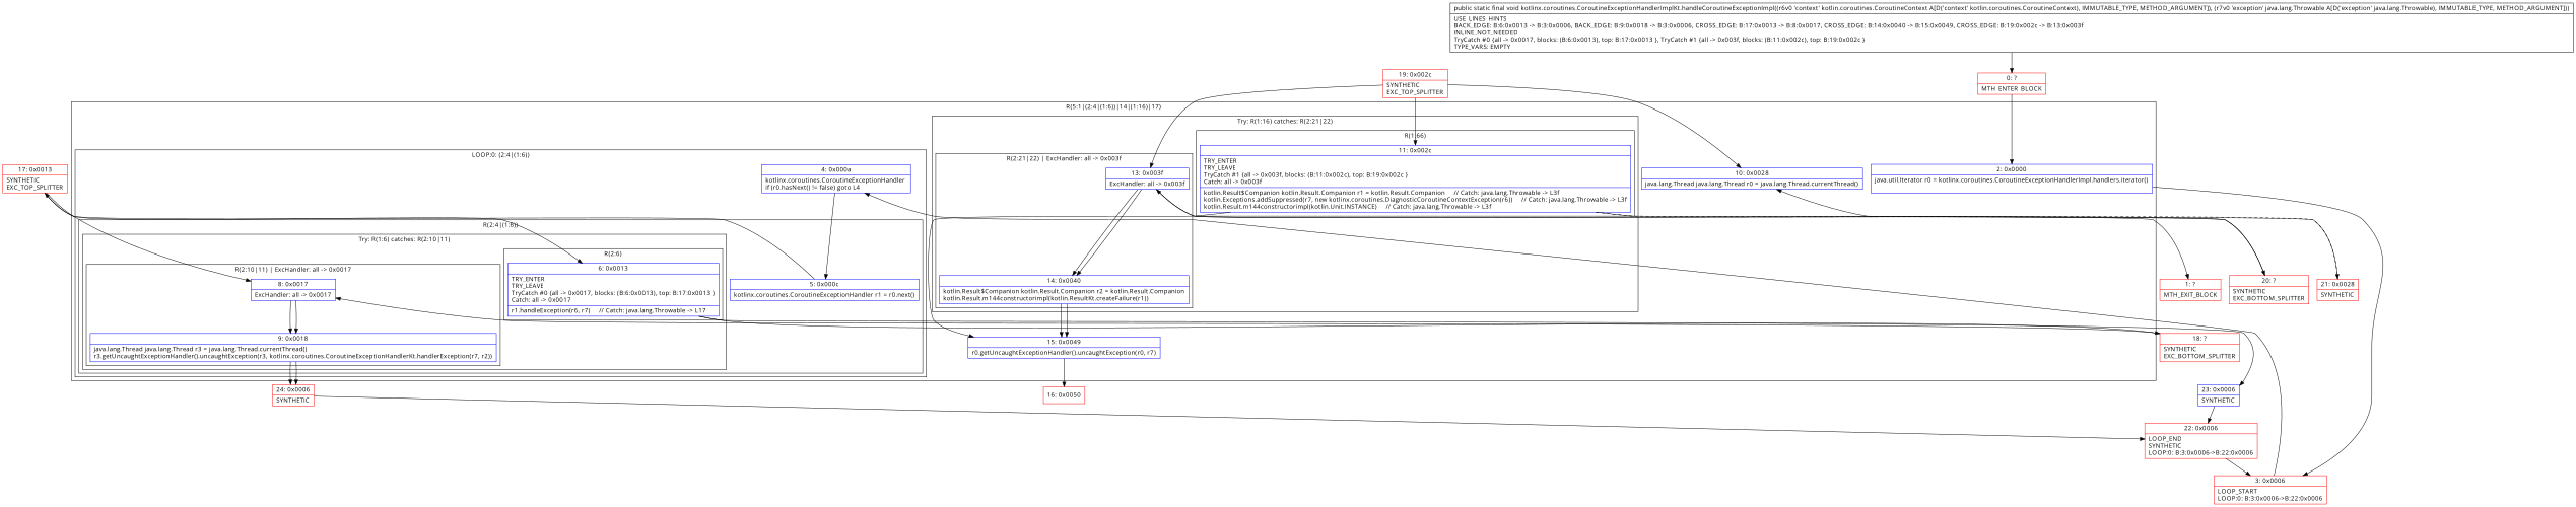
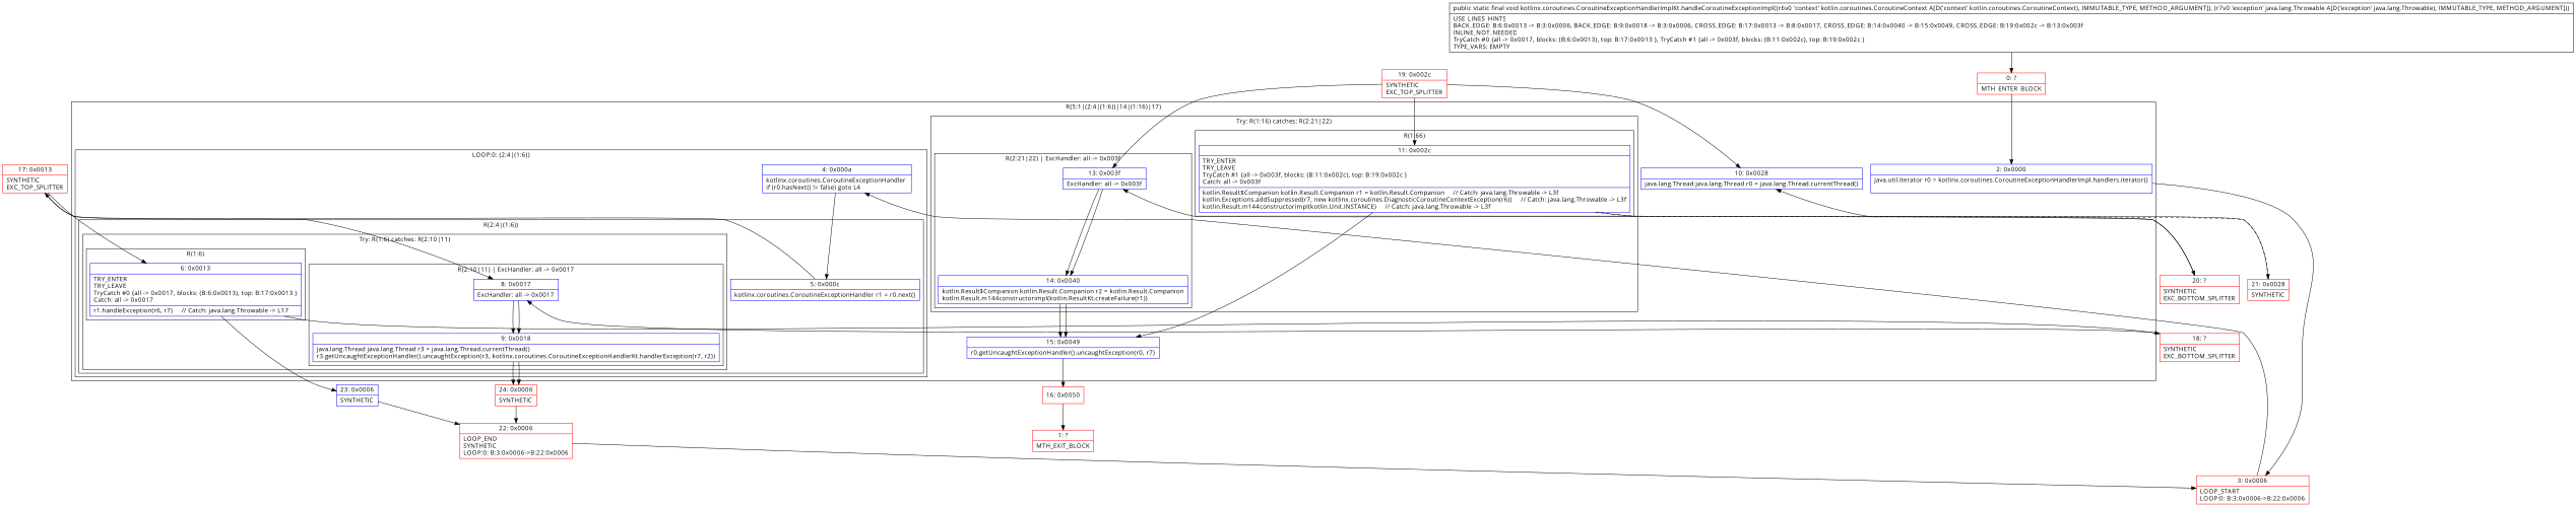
  digraph {
    fontname="Open Sans"
    node [color=blue fontname="Open Sans" shape=record]
    edge [fontname="Open Sans"]
    n1 [label="{6\:\ 0x0013|TRY_ENTER\lTRY_LEAVE\lTryCatch #0 \{all \-\> 0x0017, blocks: (B:6:0x0013), top: B:17:0x0013 \}\lCatch: all \-\> 0x0017\l|r1.handleException(r6, r7)     \/\/ Catch: java.lang.Throwable \-\> L17\l}"]
    n2 [label="{8\:\ 0x0017|ExcHandler: all \-\> 0x0017\l}"]
    n3 [label="{9\:\ 0x0018|java.lang.Thread java.lang.Thread r3 = java.lang.Thread.currentThread()\lr3.getUncaughtExceptionHandler().uncaughtException(r3, kotlinx.coroutines.CoroutineExceptionHandlerKt.handlerException(r7, r2))\l}"]
    n4 [label="{5\:\ 0x000c|kotlinx.coroutines.CoroutineExceptionHandler r1 = r0.next()\l}"]
    n5 [label="{4\:\ 0x000a|kotlinx.coroutines.CoroutineExceptionHandler \lif (r0.hasNext() != false) goto L4\l}"]
    n6 [label="{11\:\ 0x002c|TRY_ENTER\lTRY_LEAVE\lTryCatch #1 \{all \-\> 0x003f, blocks: (B:11:0x002c), top: B:19:0x002c \}\lCatch: all \-\> 0x003f\l|kotlin.Result$Companion kotlin.Result.Companion r1 = kotlin.Result.Companion     \/\/ Catch: java.lang.Throwable \-\> L3f\lkotlin.Exceptions.addSuppressed(r7, new kotlinx.coroutines.DiagnosticCoroutineContextException(r6))     \/\/ Catch: java.lang.Throwable \-\> L3f\lkotlin.Result.m144constructorimpl(kotlin.Unit.INSTANCE)     \/\/ Catch: java.lang.Throwable \-\> L3f\l}"]
    n7 [label="{13\:\ 0x003f|ExcHandler: all \-\> 0x003f\l}"]
    n8 [label="{14\:\ 0x0040|kotlin.Result$Companion kotlin.Result.Companion r2 = kotlin.Result.Companion\lkotlin.Result.m144constructorimpl(kotlin.ResultKt.createFailure(r1))\l}"]
    n9 [label="{2\:\ 0x0000|java.util.Iterator r0 = kotlinx.coroutines.CoroutineExceptionHandlerImpl.handlers.iterator()\l\l}"]
    n10 [label="{10\:\ 0x0028|java.lang.Thread java.lang.Thread r0 = java.lang.Thread.currentThread()\l}"]
    n11 [label="{15\:\ 0x0049|r0.getUncaughtExceptionHandler().uncaughtException(r0, r7)\l}"]
    n12 [color=red label="{18\:\ ?|SYNTHETIC\lEXC_BOTTOM_SPLITTER\l}"]
    n13 [label="{23\:\ 0x0006|SYNTHETIC\l}"]
    n14 [color=red label="{24\:\ 0x0006|SYNTHETIC\l}"]
    n15 [color=red label="{17\:\ 0x0013|SYNTHETIC\lEXC_TOP_SPLITTER\l}"]
    n16 [color=red label="{21\:\ 0x0028|SYNTHETIC\l}"]
    n17 [color=red label="{20\:\ ?|SYNTHETIC\lEXC_BOTTOM_SPLITTER\l}"]
    n18 [color=red label="{3\:\ 0x0006|LOOP_START\lLOOP:0: B:3:0x0006\-\>B:22:0x0006\l}"]
    n19 [color=red label="{16\:\ 0x0050}"]
    n20 [color=red label="{22\:\ 0x0006|LOOP_END\lSYNTHETIC\lLOOP:0: B:3:0x0006\-\>B:22:0x0006\l}"]
    n21 [color=red label="{19\:\ 0x002c|SYNTHETIC\lEXC_TOP_SPLITTER\l}"]
    n22 [color=red label="{1\:\ ?|MTH_EXIT_BLOCK\l}"]
    n23 [color=red label="{0\:\ ?|MTH_ENTER_BLOCK\l}"]
    n24 [label="{public static final void kotlinx.coroutines.CoroutineExceptionHandlerImplKt.handleCoroutineExceptionImpl((r6v0 'context' kotlin.coroutines.CoroutineContext A[D('context' kotlin.coroutines.CoroutineContext), IMMUTABLE_TYPE, METHOD_ARGUMENT]), (r7v0 'exception' java.lang.Throwable A[D('exception' java.lang.Throwable), IMMUTABLE_TYPE, METHOD_ARGUMENT]))  | USE_LINES_HINTS\lBACK_EDGE: B:6:0x0013 \-\> B:3:0x0006, BACK_EDGE: B:9:0x0018 \-\> B:3:0x0006, CROSS_EDGE: B:17:0x0013 \-\> B:8:0x0017, CROSS_EDGE: B:14:0x0040 \-\> B:15:0x0049, CROSS_EDGE: B:19:0x002c \-\> B:13:0x003f\lINLINE_NOT_NEEDED\lTryCatch #0 \{all \-\> 0x0017, blocks: (B:6:0x0013), top: B:17:0x0013 \}, TryCatch #1 \{all \-\> 0x003f, blocks: (B:11:0x002c), top: B:19:0x002c \}\lTYPE_VARS: EMPTY\l}" color=""]
    subgraph cluster_1 {
      label="R(5:1|(2:4|(1:6))|14|(1:16)|17)"
      n9
      n10
      n11
      subgraph cluster_2 {
        label="LOOP:0: (2:4|(1:6))"
        n5
        subgraph cluster_3 {
          label="R(2:4|(1:6))"
          n4
          subgraph cluster_4 {
            label="Try: R(1:6) catches: R(2:10|11)"
            subgraph cluster_5 {
-             label="R(2:6)"
+             label="R(1:6)"
              n1
            }
            subgraph cluster_6 {
              label="R(2:10|11) | ExcHandler: all \-\> 0x0017\l"
              n2
              n3
            }
          }
        }
      }
      subgraph cluster_7 {
        label="Try: R(1:16) catches: R(2:21|22)"
        subgraph cluster_8 {
          label="R(1:66)"
          n6
        }
        subgraph cluster_9 {
          label="R(2:21|22) | ExcHandler: all \-\> 0x003f\l"
          n7
          n8
        }
      }
    }
    subgraph cluster_10 {
      label="R(2:10|11) | ExcHandler: all \-\> 0x0017\l"
    }
    subgraph cluster_11 {
      label="R(2:21|22) | ExcHandler: all \-\> 0x003f\l"
    }
    n1 -> n12
    n1 -> n13
    n2 -> n3
    n2 -> n3
    n3 -> n14
    n3 -> n14
    n4 -> n15
    n5 -> n4
    n6 -> n11
    n6 -> n16 [style=dashed]
    n6 -> n17
    n7 -> n8
    n7 -> n8
    n8 -> n11
    n8 -> n11
    n9 -> n18
    n11 -> n19
    n12 -> n2
    n13 -> n20
    n14 -> n20
    n15 -> n1
    n15 -> n2
    n16 -> n10
    n17 -> n7
    n18 -> n5
-   n7 -> n22
+   n19 -> n22
    n20 -> n18
    n21 -> n6
    n21 -> n7
    n21 -> n10
    n23 -> n9
    n24 -> n23
  }
